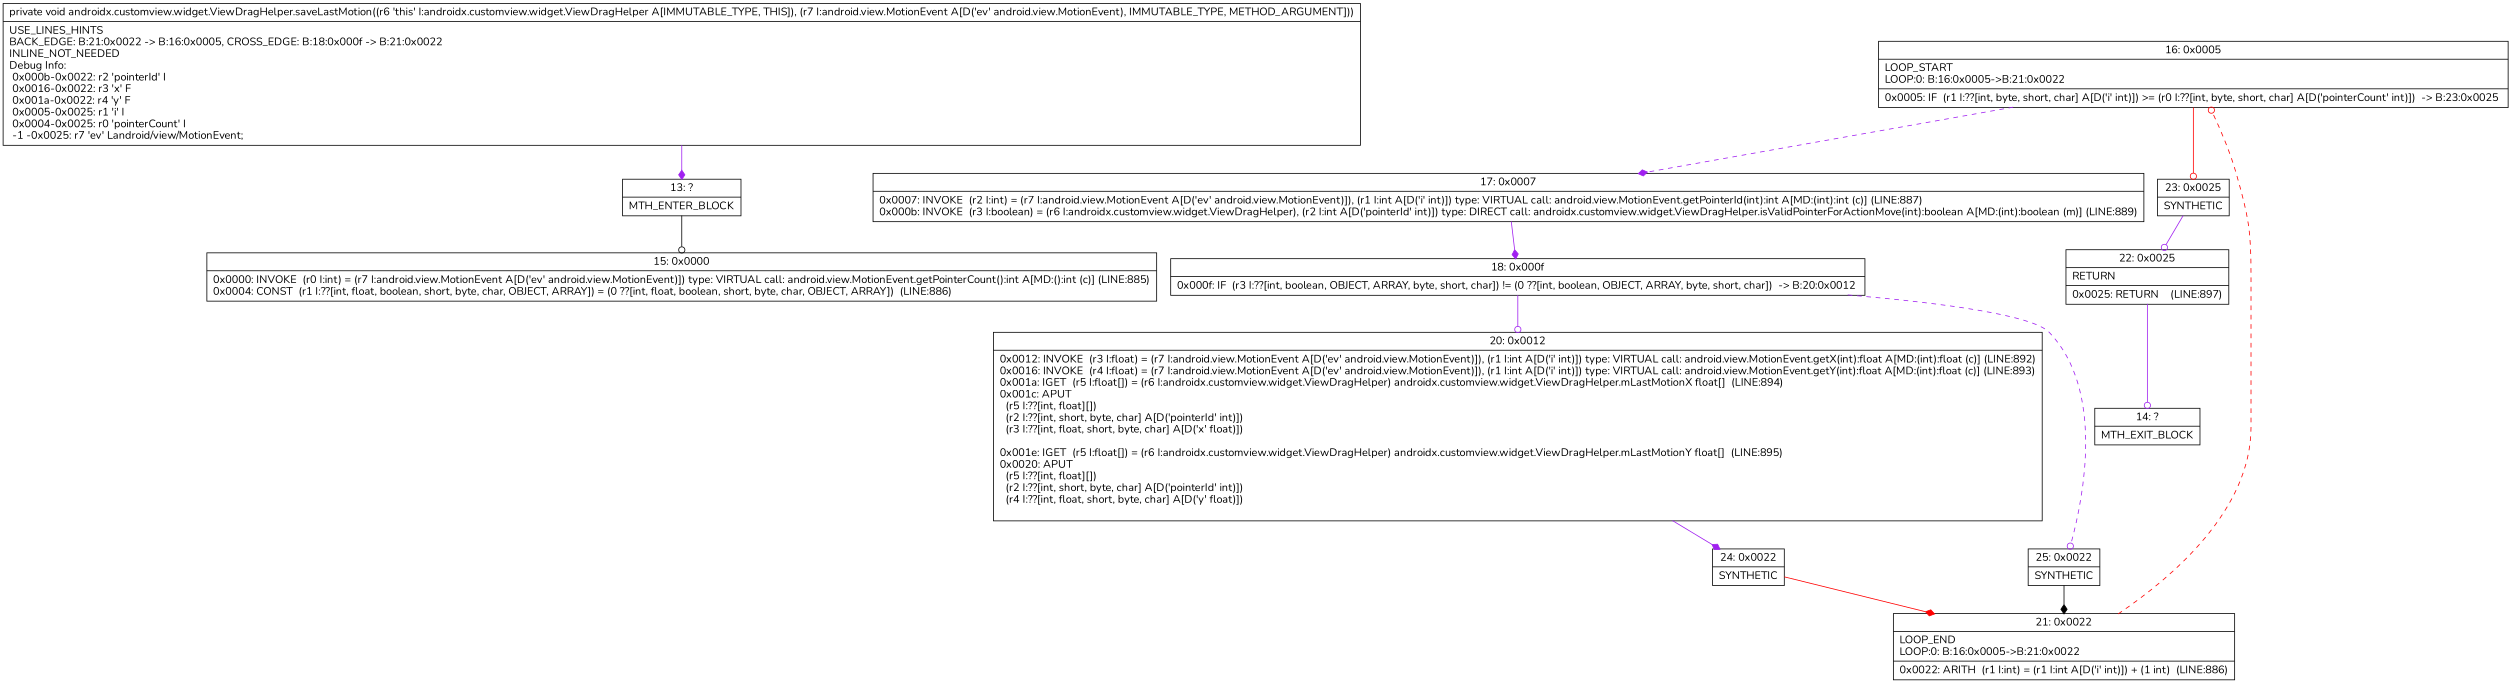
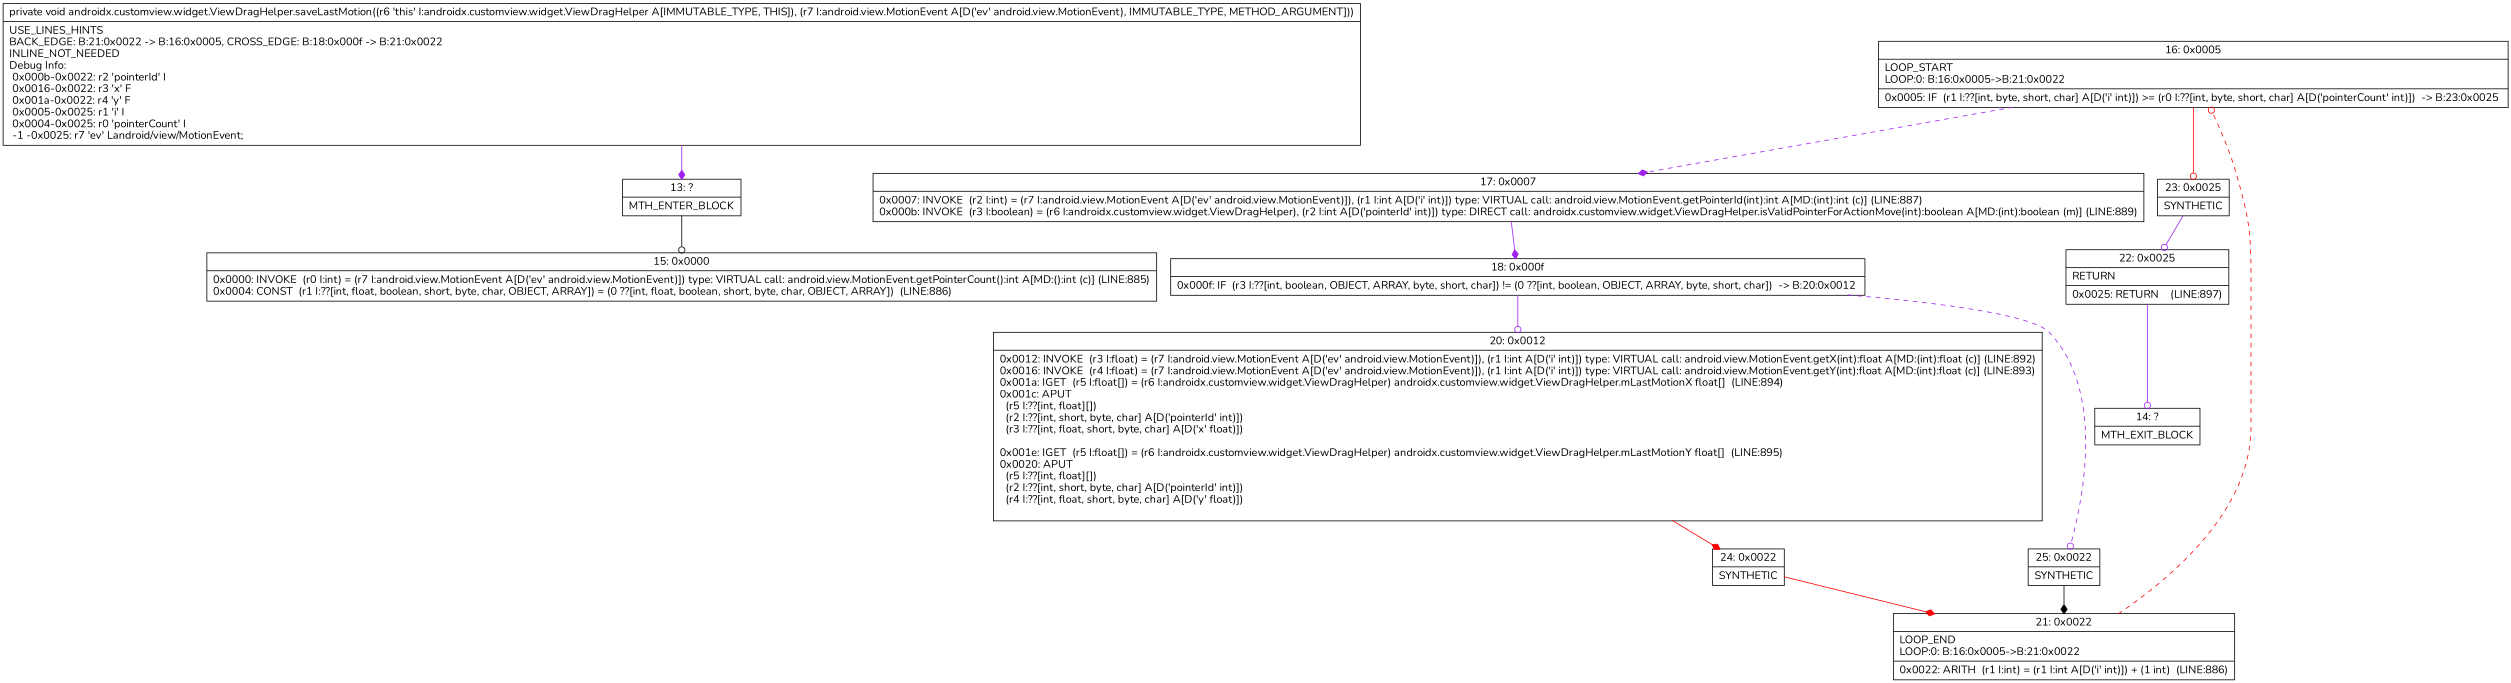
  digraph {
    fontname=Nunito
    node [fontname=Nunito shape=record]
    edge [arrowhead=odot color=purple fontname=Nunito]
    n1 [label="{13\:\ ?|MTH_ENTER_BLOCK\l}"]
    n2 [label="{15\:\ 0x0000|0x0000: INVOKE  (r0 I:int) = (r7 I:android.view.MotionEvent A[D('ev' android.view.MotionEvent)]) type: VIRTUAL call: android.view.MotionEvent.getPointerCount():int A[MD:():int (c)] (LINE:885)\l0x0004: CONST  (r1 I:??[int, float, boolean, short, byte, char, OBJECT, ARRAY]) = (0 ??[int, float, boolean, short, byte, char, OBJECT, ARRAY])  (LINE:886)\l}"]
    n3 [label="{16\:\ 0x0005|LOOP_START\lLOOP:0: B:16:0x0005\-\>B:21:0x0022\l|0x0005: IF  (r1 I:??[int, byte, short, char] A[D('i' int)]) \>= (r0 I:??[int, byte, short, char] A[D('pointerCount' int)])  \-\> B:23:0x0025 \l}"]
    n4 [label="{17\:\ 0x0007|0x0007: INVOKE  (r2 I:int) = (r7 I:android.view.MotionEvent A[D('ev' android.view.MotionEvent)]), (r1 I:int A[D('i' int)]) type: VIRTUAL call: android.view.MotionEvent.getPointerId(int):int A[MD:(int):int (c)] (LINE:887)\l0x000b: INVOKE  (r3 I:boolean) = (r6 I:androidx.customview.widget.ViewDragHelper), (r2 I:int A[D('pointerId' int)]) type: DIRECT call: androidx.customview.widget.ViewDragHelper.isValidPointerForActionMove(int):boolean A[MD:(int):boolean (m)] (LINE:889)\l}"]
    n5 [label="{23\:\ 0x0025|SYNTHETIC\l}"]
    n6 [label="{18\:\ 0x000f|0x000f: IF  (r3 I:??[int, boolean, OBJECT, ARRAY, byte, short, char]) != (0 ??[int, boolean, OBJECT, ARRAY, byte, short, char])  \-\> B:20:0x0012 \l}"]
    n7 [label="{22\:\ 0x0025|RETURN\l|0x0025: RETURN    (LINE:897)\l}"]
    n8 [label="{20\:\ 0x0012|0x0012: INVOKE  (r3 I:float) = (r7 I:android.view.MotionEvent A[D('ev' android.view.MotionEvent)]), (r1 I:int A[D('i' int)]) type: VIRTUAL call: android.view.MotionEvent.getX(int):float A[MD:(int):float (c)] (LINE:892)\l0x0016: INVOKE  (r4 I:float) = (r7 I:android.view.MotionEvent A[D('ev' android.view.MotionEvent)]), (r1 I:int A[D('i' int)]) type: VIRTUAL call: android.view.MotionEvent.getY(int):float A[MD:(int):float (c)] (LINE:893)\l0x001a: IGET  (r5 I:float[]) = (r6 I:androidx.customview.widget.ViewDragHelper) androidx.customview.widget.ViewDragHelper.mLastMotionX float[]  (LINE:894)\l0x001c: APUT  \l  (r5 I:??[int, float][])\l  (r2 I:??[int, short, byte, char] A[D('pointerId' int)])\l  (r3 I:??[int, float, short, byte, char] A[D('x' float)])\l \l0x001e: IGET  (r5 I:float[]) = (r6 I:androidx.customview.widget.ViewDragHelper) androidx.customview.widget.ViewDragHelper.mLastMotionY float[]  (LINE:895)\l0x0020: APUT  \l  (r5 I:??[int, float][])\l  (r2 I:??[int, short, byte, char] A[D('pointerId' int)])\l  (r4 I:??[int, float, short, byte, char] A[D('y' float)])\l \l}"]
    n9 [label="{25\:\ 0x0022|SYNTHETIC\l}"]
    n10 [label="{24\:\ 0x0022|SYNTHETIC\l}"]
    n11 [label="{21\:\ 0x0022|LOOP_END\lLOOP:0: B:16:0x0005\-\>B:21:0x0022\l|0x0022: ARITH  (r1 I:int) = (r1 I:int A[D('i' int)]) + (1 int)  (LINE:886)\l}"]
    n12 [label="{14\:\ ?|MTH_EXIT_BLOCK\l}"]
    n13 [label="{private void androidx.customview.widget.ViewDragHelper.saveLastMotion((r6 'this' I:androidx.customview.widget.ViewDragHelper A[IMMUTABLE_TYPE, THIS]), (r7 I:android.view.MotionEvent A[D('ev' android.view.MotionEvent), IMMUTABLE_TYPE, METHOD_ARGUMENT]))  | USE_LINES_HINTS\lBACK_EDGE: B:21:0x0022 \-\> B:16:0x0005, CROSS_EDGE: B:18:0x000f \-\> B:21:0x0022\lINLINE_NOT_NEEDED\lDebug Info:\l  0x000b\-0x0022: r2 'pointerId' I\l  0x0016\-0x0022: r3 'x' F\l  0x001a\-0x0022: r4 'y' F\l  0x0005\-0x0025: r1 'i' I\l  0x0004\-0x0025: r0 'pointerCount' I\l  \-1 \-0x0025: r7 'ev' Landroid\/view\/MotionEvent;\l}"]
    n1 -> n2 [color=black]
    n3 -> n4 [arrowhead=diamond style=dashed]
    n3 -> n5 [color=red]
    n4 -> n6 [arrowhead=diamond]
    n5 -> n7
    n6 -> n8
    n6 -> n9 [style=dashed]
    n7 -> n12
-   n8 -> n10 [arrowhead=diamond]
+   n8 -> n10 [arrowhead=diamond color=red]
    n9 -> n11 [arrowhead=diamond color=black]
    n10 -> n11 [arrowhead=diamond color=red]
    n11 -> n3 [color=red style=dashed]
    n13 -> n1 [arrowhead=diamond]
  }
